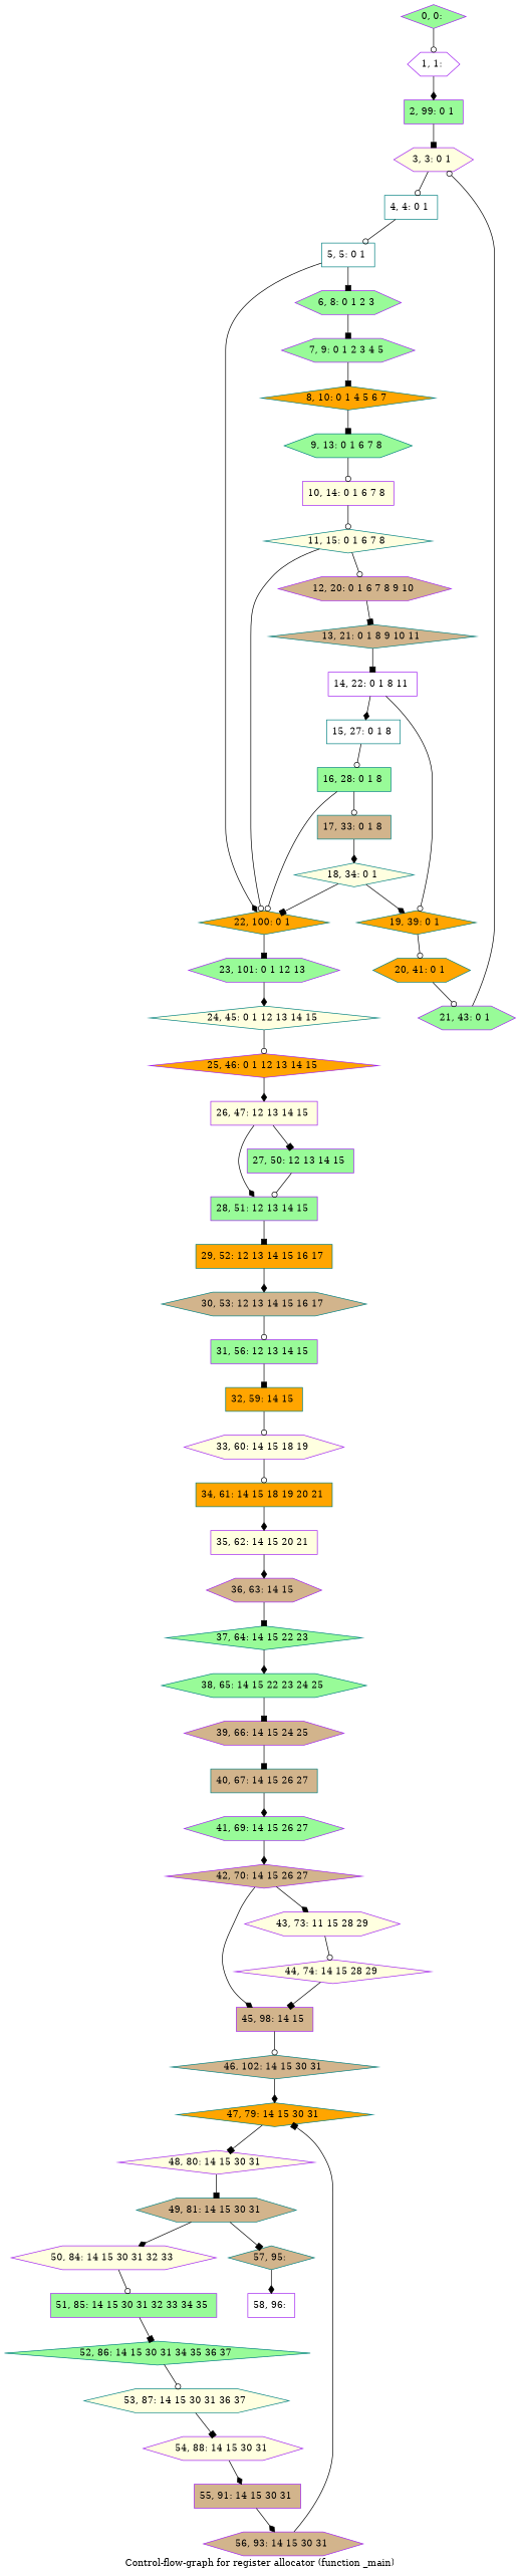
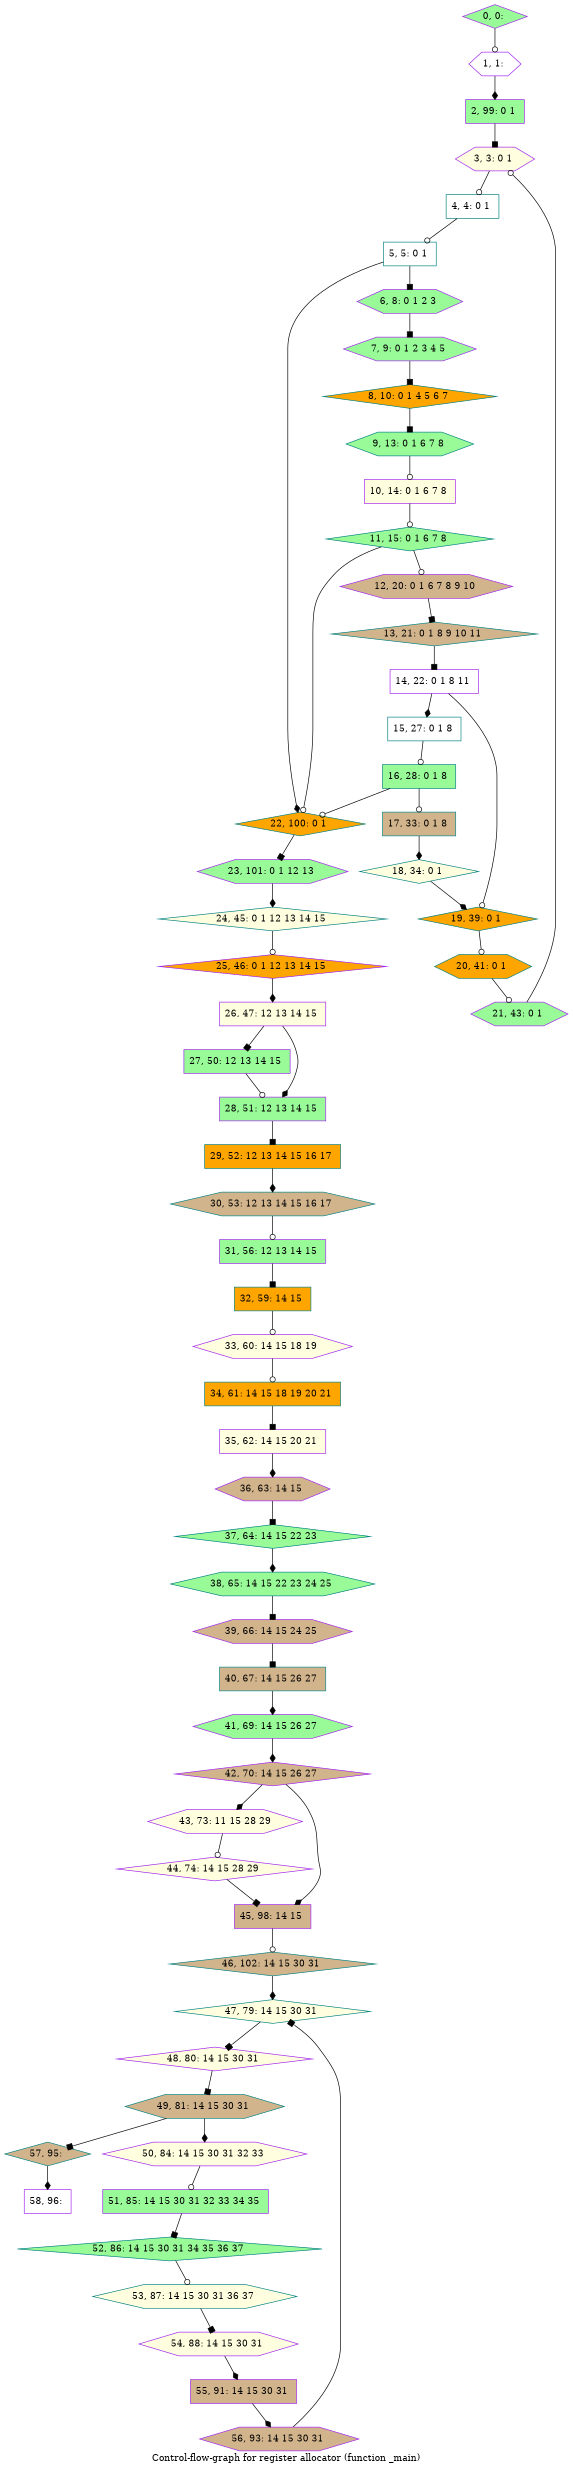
  digraph {
    label="Control-flow-graph for register allocator (function _main)"
    node [color=purple fillcolor=palegreen shape=hexagon style=filled]
    edge [arrowhead=odot]
    n1 [label="0, 0: " shape=diamond]
    n2 [fillcolor=white label="1, 1: "]
    n3 [label="2, 99: 0 1 " shape=box]
    n4 [fillcolor=lightyellow label="3, 3: 0 1 "]
    n5 [color=teal fillcolor=white label="4, 4: 0 1 " shape=box]
    n6 [color=teal fillcolor=white label="5, 5: 0 1 " shape=box]
    n7 [label="6, 8: 0 1 2 3 "]
    n8 [color=teal fillcolor=orange label="22, 100: 0 1 " shape=diamond]
    n9 [label="7, 9: 0 1 2 3 4 5 "]
    n10 [label="23, 101: 0 1 12 13 "]
    n11 [color=teal fillcolor=orange label="8, 10: 0 1 4 5 6 7 " shape=diamond]
    n12 [color=teal label="9, 13: 0 1 6 7 8 "]
    n13 [fillcolor=lightyellow label="10, 14: 0 1 6 7 8 " shape=box]
-   n14 [color=teal fillcolor=lightyellow label="11, 15: 0 1 6 7 8 " shape=diamond]
+   n14 [color=teal label="11, 15: 0 1 6 7 8 " shape=diamond]
    n15 [fillcolor=tan label="12, 20: 0 1 6 7 8 9 10 "]
    n16 [color=teal fillcolor=tan label="13, 21: 0 1 8 9 10 11 " shape=diamond]
    n17 [fillcolor=white label="14, 22: 0 1 8 11 " shape=box]
    n18 [color=teal fillcolor=white label="15, 27: 0 1 8 " shape=box]
    n19 [color=teal fillcolor=orange label="19, 39: 0 1 " shape=diamond]
    n20 [color=teal label="16, 28: 0 1 8 " shape=box]
    n21 [color=teal fillcolor=orange label="20, 41: 0 1 "]
    n22 [color=teal fillcolor=tan label="17, 33: 0 1 8 " shape=box]
    n23 [color=teal fillcolor=lightyellow label="18, 34: 0 1 " shape=diamond]
    n24 [label="21, 43: 0 1 "]
    n25 [color=teal fillcolor=lightyellow label="24, 45: 0 1 12 13 14 15 " shape=diamond]
    n26 [fillcolor=orange label="25, 46: 0 1 12 13 14 15 " shape=diamond]
    n27 [fillcolor=lightyellow label="26, 47: 12 13 14 15 " shape=box]
    n28 [label="27, 50: 12 13 14 15 " shape=box]
    n29 [label="28, 51: 12 13 14 15 " shape=box]
    n30 [color=teal fillcolor=orange label="29, 52: 12 13 14 15 16 17 " shape=box]
    n31 [color=teal fillcolor=tan label="30, 53: 12 13 14 15 16 17 "]
    n32 [label="31, 56: 12 13 14 15 " shape=box]
    n33 [color=teal fillcolor=orange label="32, 59: 14 15 " shape=box]
    n34 [fillcolor=lightyellow label="33, 60: 14 15 18 19 "]
    n35 [color=teal fillcolor=orange label="34, 61: 14 15 18 19 20 21 " shape=box]
    n36 [fillcolor=lightyellow label="35, 62: 14 15 20 21 " shape=box]
    n37 [fillcolor=tan label="36, 63: 14 15 "]
    n38 [color=teal label="37, 64: 14 15 22 23 " shape=diamond]
    n39 [color=teal label="38, 65: 14 15 22 23 24 25 "]
    n40 [fillcolor=tan label="39, 66: 14 15 24 25 "]
    n41 [color=teal fillcolor=tan label="40, 67: 14 15 26 27 " shape=box]
    n42 [label="41, 69: 14 15 26 27 "]
    n43 [fillcolor=tan label="42, 70: 14 15 26 27 " shape=diamond]
    n44 [fillcolor=lightyellow label="43, 73: 11 15 28 29"]
    n45 [fillcolor=tan label="45, 98: 14 15 " shape=box]
    n46 [fillcolor=lightyellow label="44, 74: 14 15 28 29 " shape=diamond]
    n47 [color=teal fillcolor=tan label="46, 102: 14 15 30 31 " shape=diamond]
-   n48 [color=teal fillcolor=orange label="47, 79: 14 15 30 31 " shape=diamond]
+   n48 [color=teal fillcolor=lightyellow label="47, 79: 14 15 30 31 " shape=diamond]
    n49 [fillcolor=lightyellow label="48, 80: 14 15 30 31 " shape=diamond]
    n50 [color=teal fillcolor=tan label="49, 81: 14 15 30 31 "]
    n51 [fillcolor=lightyellow label="50, 84: 14 15 30 31 32 33 "]
    n52 [color=teal fillcolor=tan label="57, 95: " shape=diamond]
    n53 [label="51, 85: 14 15 30 31 32 33 34 35 " shape=box]
    n54 [fillcolor=white label="58, 96: " shape=box]
    n55 [color=teal label="52, 86: 14 15 30 31 34 35 36 37 " shape=diamond]
    n56 [color=teal fillcolor=lightyellow label="53, 87: 14 15 30 31 36 37 "]
    n57 [fillcolor=lightyellow label="54, 88: 14 15 30 31 "]
    n58 [fillcolor=tan label="55, 91: 14 15 30 31 " shape=box]
    n59 [fillcolor=tan label="56, 93: 14 15 30 31 "]
    n1 -> n2
    n2 -> n3 [arrowhead=diamond]
    n3 -> n4 [arrowhead=box]
    n4 -> n5
    n5 -> n6
    n6 -> n7 [arrowhead=box]
    n6 -> n8 [arrowhead=diamond]
    n7 -> n9 [arrowhead=box]
    n8 -> n10 [arrowhead=box]
    n9 -> n11 [arrowhead=box]
    n10 -> n25 [arrowhead=diamond]
    n11 -> n12 [arrowhead=box]
    n12 -> n13
    n13 -> n14
    n14 -> n8
    n14 -> n15
    n15 -> n16 [arrowhead=box]
    n16 -> n17 [arrowhead=box]
    n17 -> n18 [arrowhead=diamond]
    n17 -> n19
    n18 -> n20
    n19 -> n21
    n20 -> n8
    n20 -> n22
    n21 -> n24
    n22 -> n23 [arrowhead=diamond]
-   n23 -> n8 [arrowhead=box]
    n23 -> n19 [arrowhead=diamond]
    n24 -> n4
    n25 -> n26
    n26 -> n27 [arrowhead=diamond]
    n27 -> n28 [arrowhead=box]
    n27 -> n29 [arrowhead=diamond]
    n28 -> n29
    n29 -> n30 [arrowhead=box]
    n30 -> n31 [arrowhead=diamond]
    n31 -> n32
    n32 -> n33 [arrowhead=box]
    n33 -> n34
    n34 -> n35
-   n35 -> n36 [arrowhead=diamond]
+   n35 -> n36 [arrowhead=box]
    n36 -> n37 [arrowhead=diamond]
    n37 -> n38 [arrowhead=box]
    n38 -> n39 [arrowhead=diamond]
    n39 -> n40 [arrowhead=box]
    n40 -> n41 [arrowhead=box]
    n41 -> n42 [arrowhead=diamond]
    n42 -> n43 [arrowhead=diamond]
    n43 -> n44 [arrowhead=diamond]
    n43 -> n45 [arrowhead=diamond]
    n44 -> n46
    n45 -> n47
    n46 -> n45 [arrowhead=box]
    n47 -> n48 [arrowhead=diamond]
    n48 -> n49 [arrowhead=box]
    n49 -> n50 [arrowhead=box]
    n50 -> n51 [arrowhead=diamond]
    n50 -> n52 [arrowhead=box]
    n51 -> n53
    n52 -> n54 [arrowhead=diamond]
    n53 -> n55 [arrowhead=box]
    n55 -> n56
    n56 -> n57 [arrowhead=box]
    n57 -> n58 [arrowhead=diamond]
    n58 -> n59 [arrowhead=diamond]
    n59 -> n48 [arrowhead=box]
  }
